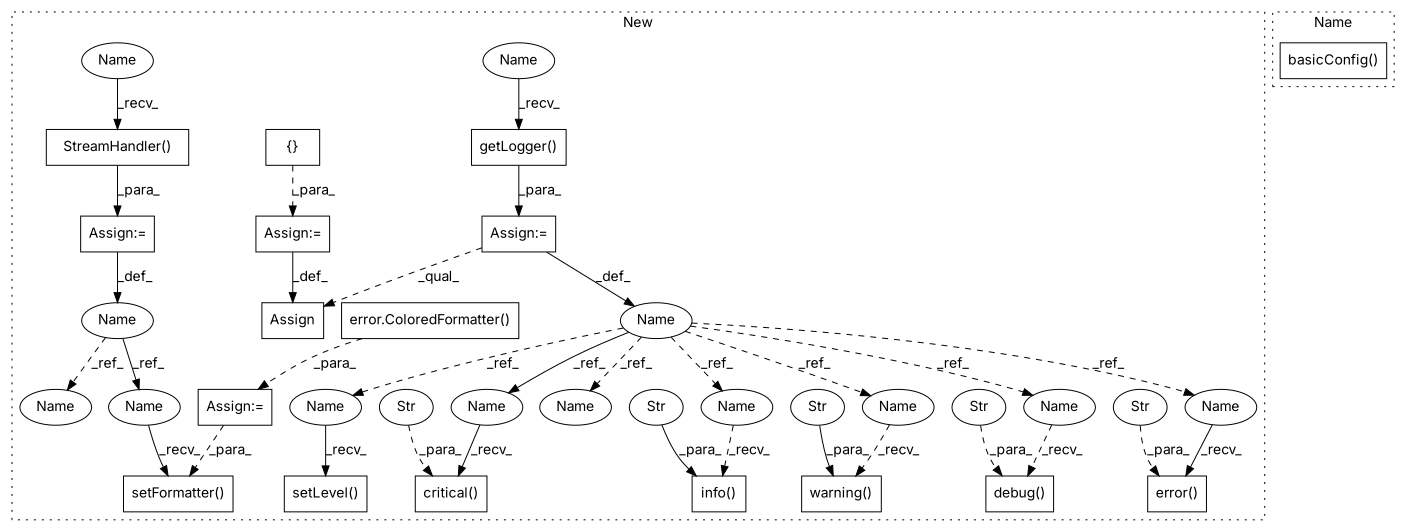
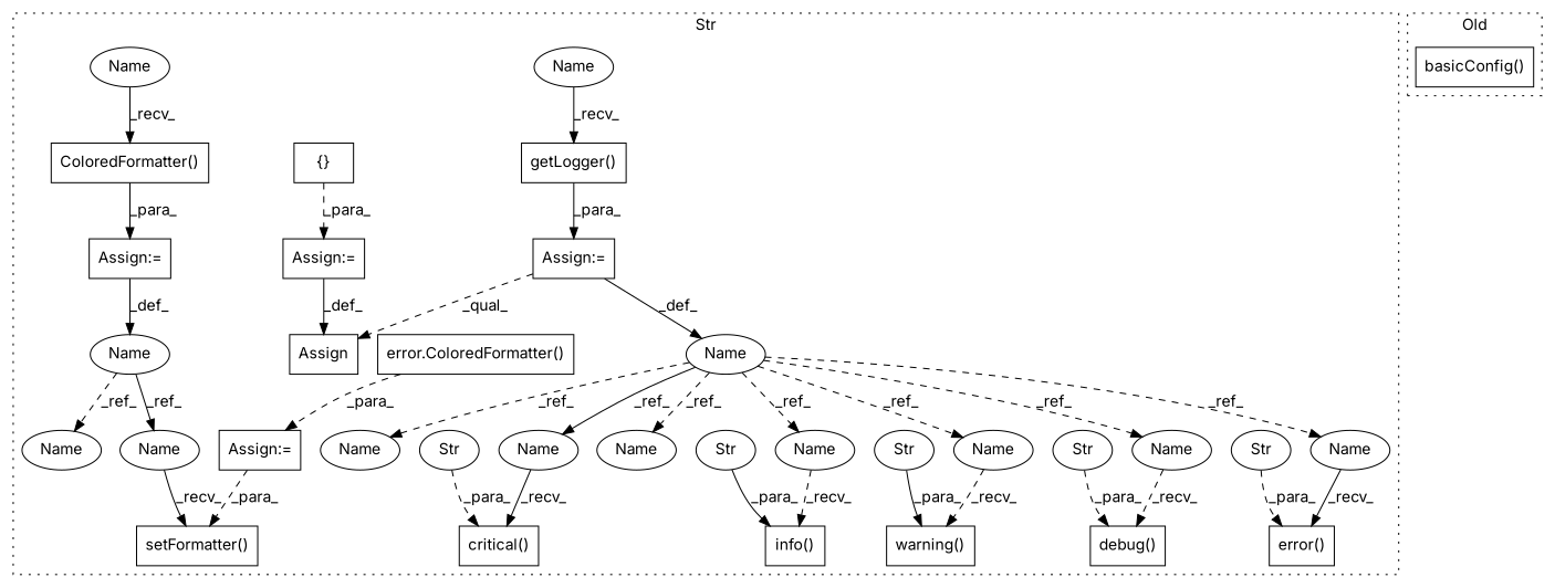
  digraph {
    fontname=Inter
    node [a=87 fontname=Inter l=6 s=1463 shape=ellipse]
    edge [fontname=Inter style=dashed]
    n1 [a=75 l=19 label="getLogger()" shape=box]
    n2 [a=63 l="18,0" label=Assign s="1487,0" shape=box]
-   n3 [a=75 l="16,1" label="setLevel()" s="1546,1574" shape=box]
    n4 [a=68 l=3 label="Assign:=" s=1460 shape=box]
-   n5 [a=75 l="22,1" label="StreamHandler()" s="1379,1411" shape=box]
+   n5 [a=75 l="22,1" label="ColoredFormatter()" s="1379,1411" shape=box]
    n6 [label=Name s=1454]
    n7 [a=75 l="13,1" label="debug()" s="1616,1640" shape=box]
    n8 [a=75 l="13,1" label="error()" s="1680,1704" shape=box]
    n9 [a=66 l=11 label=Str s=1629]
    n10 [a=59 l="2,1" label="{}" s="1508,1508" shape=box]
    n11 [a=66 l=11 label=Str s=1693]
    n12 [a=75 l="21,1" label="setFormatter()" s="1417,1447" shape=box]
    n13 [a=75 l="17,427" label="error.ColoredFormatter()" s="908,936" shape=box]
    n14 [a=75 l="12,1" label="info()" s="1581,1610" shape=box]
    n15 [a=66 l=17 label=Str s=1593]
    n16 [a=75 l="15,1" label="warning()" s="1646,1674" shape=box]
    n17 [a=66 l=13 label=Str s=1661]
    n18 [l=7 label=Name s=1369]
    n19 [a=75 l="16,1" label="critical()" s="1710,1740" shape=box]
    n20 [a=66 l=14 label=Str s=1726]
    n21 [a=68 l=3 label="Assign:=" s=1505 shape=box]
    n22 [a=68 l=3 label="Assign:=" s=905 shape=box]
    n23 [a=68 l=3 label="Assign:=" s=1376 shape=box]
    n24 [l=7 label=Name]
    n25 [l=7 label=Name s=1379]
    n26 [label=Name s=1616]
    n27 [label=Name s=1646]
    n28 [label=Name s=1680]
    n29 [label=Name s=1710]
    n30 [label=Name s=1515]
    n31 [label=Name s=1581]
    n32 [label=Name s=1546]
    n33 [l=7 label=Name s=1417]
    n34 [l=7 label=Name s=1533]
    n35 [a=75 l=173 label="basicConfig()" s=1213 shape=box]
    subgraph cluster_1 {
-     label=New
+     label=Str
      style=dotted
      n1
      n2
-     n3
      n4
      n5
      n6
      n7
      n8
      n9
      n10
      n11
      n12
      n13
      n14
      n15
      n16
      n17
      n18
      n19
      n20
      n21
      n22
      n23
      n24
      n25
      n26
      n27
      n28
      n29
      n30
      n31
      n32
      n33
      n34
    }
    subgraph cluster_2 {
-     label=Name
+     label=Old
      style=dotted
      n35
    }
    n1 -> n4 [label=_para_ style=solid]
    n4 -> n2 [label=_qual_]
    n4 -> n6 [label=_def_ style=solid]
    n5 -> n23 [label=_para_ style=solid]
    n6 -> n26 [label=_ref_]
    n6 -> n27 [label=_ref_]
    n6 -> n28 [label=_ref_]
    n6 -> n29 [label=_ref_ style=solid]
    n6 -> n30 [label=_ref_]
    n6 -> n31 [label=_ref_]
    n6 -> n32 [label=_ref_]
    n9 -> n7 [label=_para_]
    n10 -> n21 [label=_para_]
    n11 -> n8 [label=_para_]
    n13 -> n22 [label=_para_]
    n15 -> n14 [label=_para_ style=solid]
    n17 -> n16 [label=_para_ style=solid]
    n18 -> n33 [label=_ref_ style=solid]
    n18 -> n34 [label=_ref_]
    n20 -> n19 [label=_para_]
    n21 -> n2 [label=_def_ style=solid]
    n22 -> n12 [label=_para_]
    n23 -> n18 [label=_def_ style=solid]
    n24 -> n1 [label=_recv_ style=solid]
    n25 -> n5 [label=_recv_ style=solid]
    n26 -> n7 [label=_recv_]
    n27 -> n16 [label=_recv_]
    n28 -> n8 [label=_recv_ style=solid]
    n29 -> n19 [label=_recv_ style=solid]
    n31 -> n14 [label=_recv_]
-   n32 -> n3 [label=_recv_ style=solid]
    n33 -> n12 [label=_recv_ style=solid]
  }
